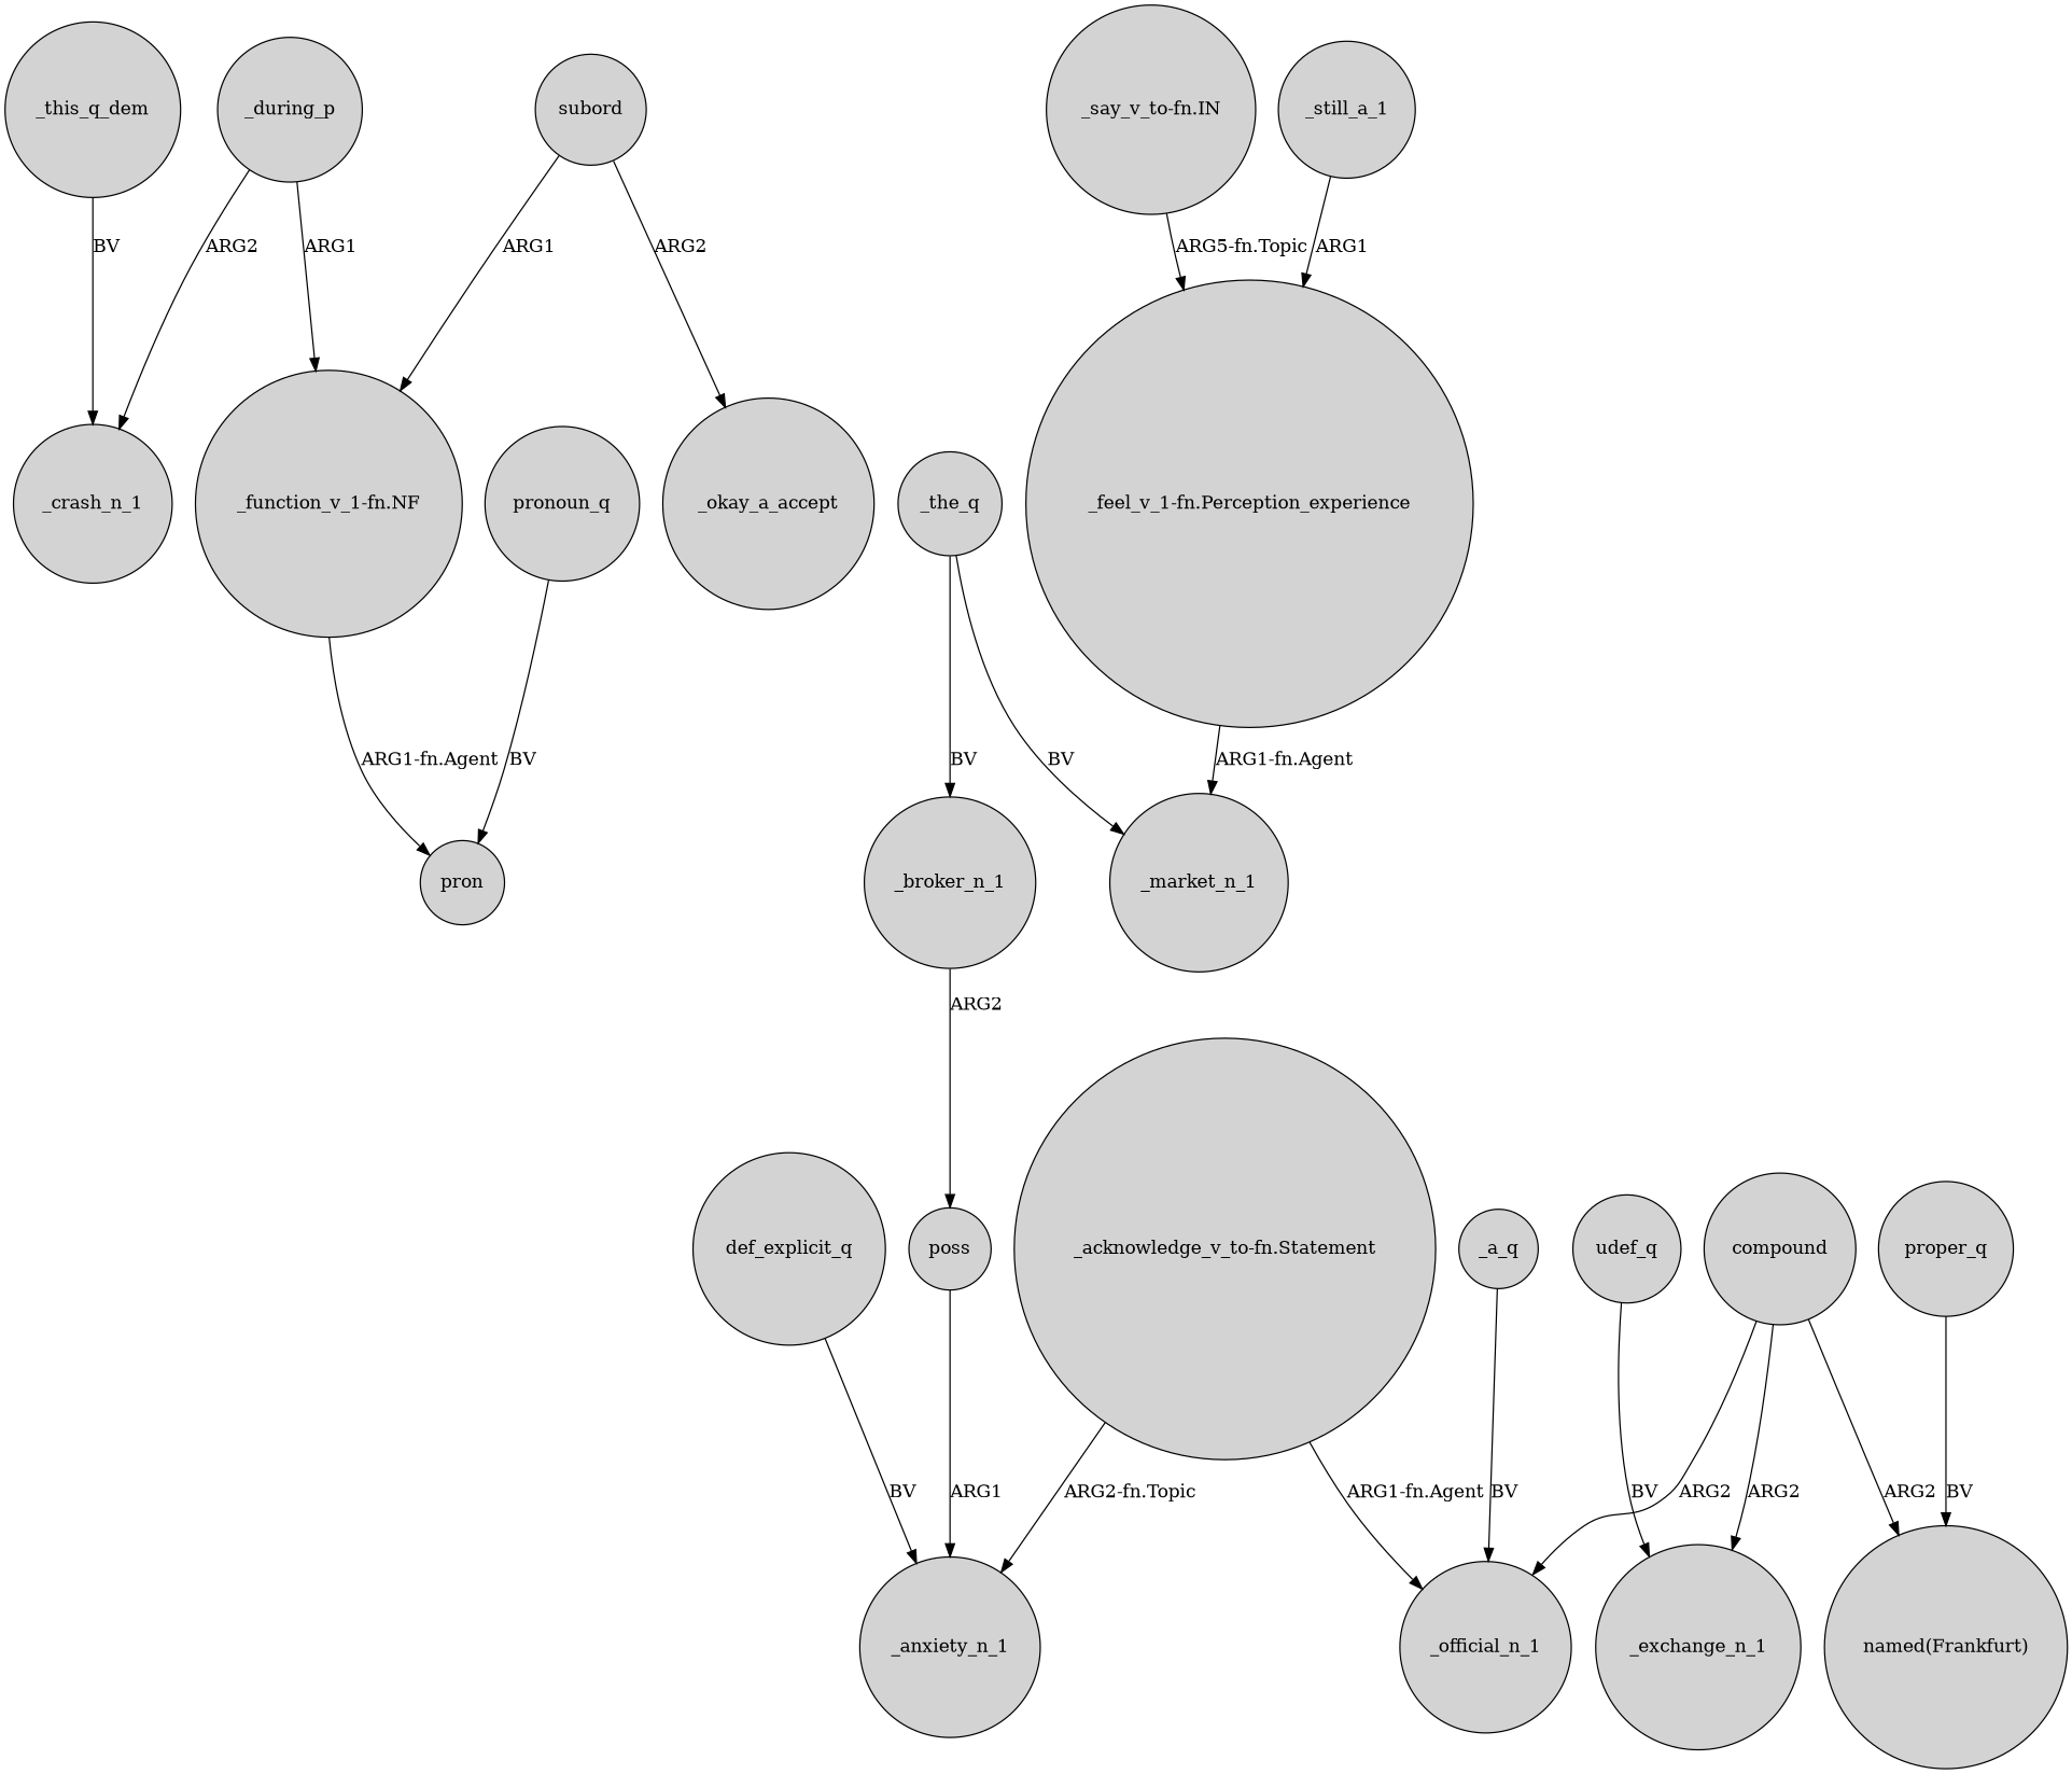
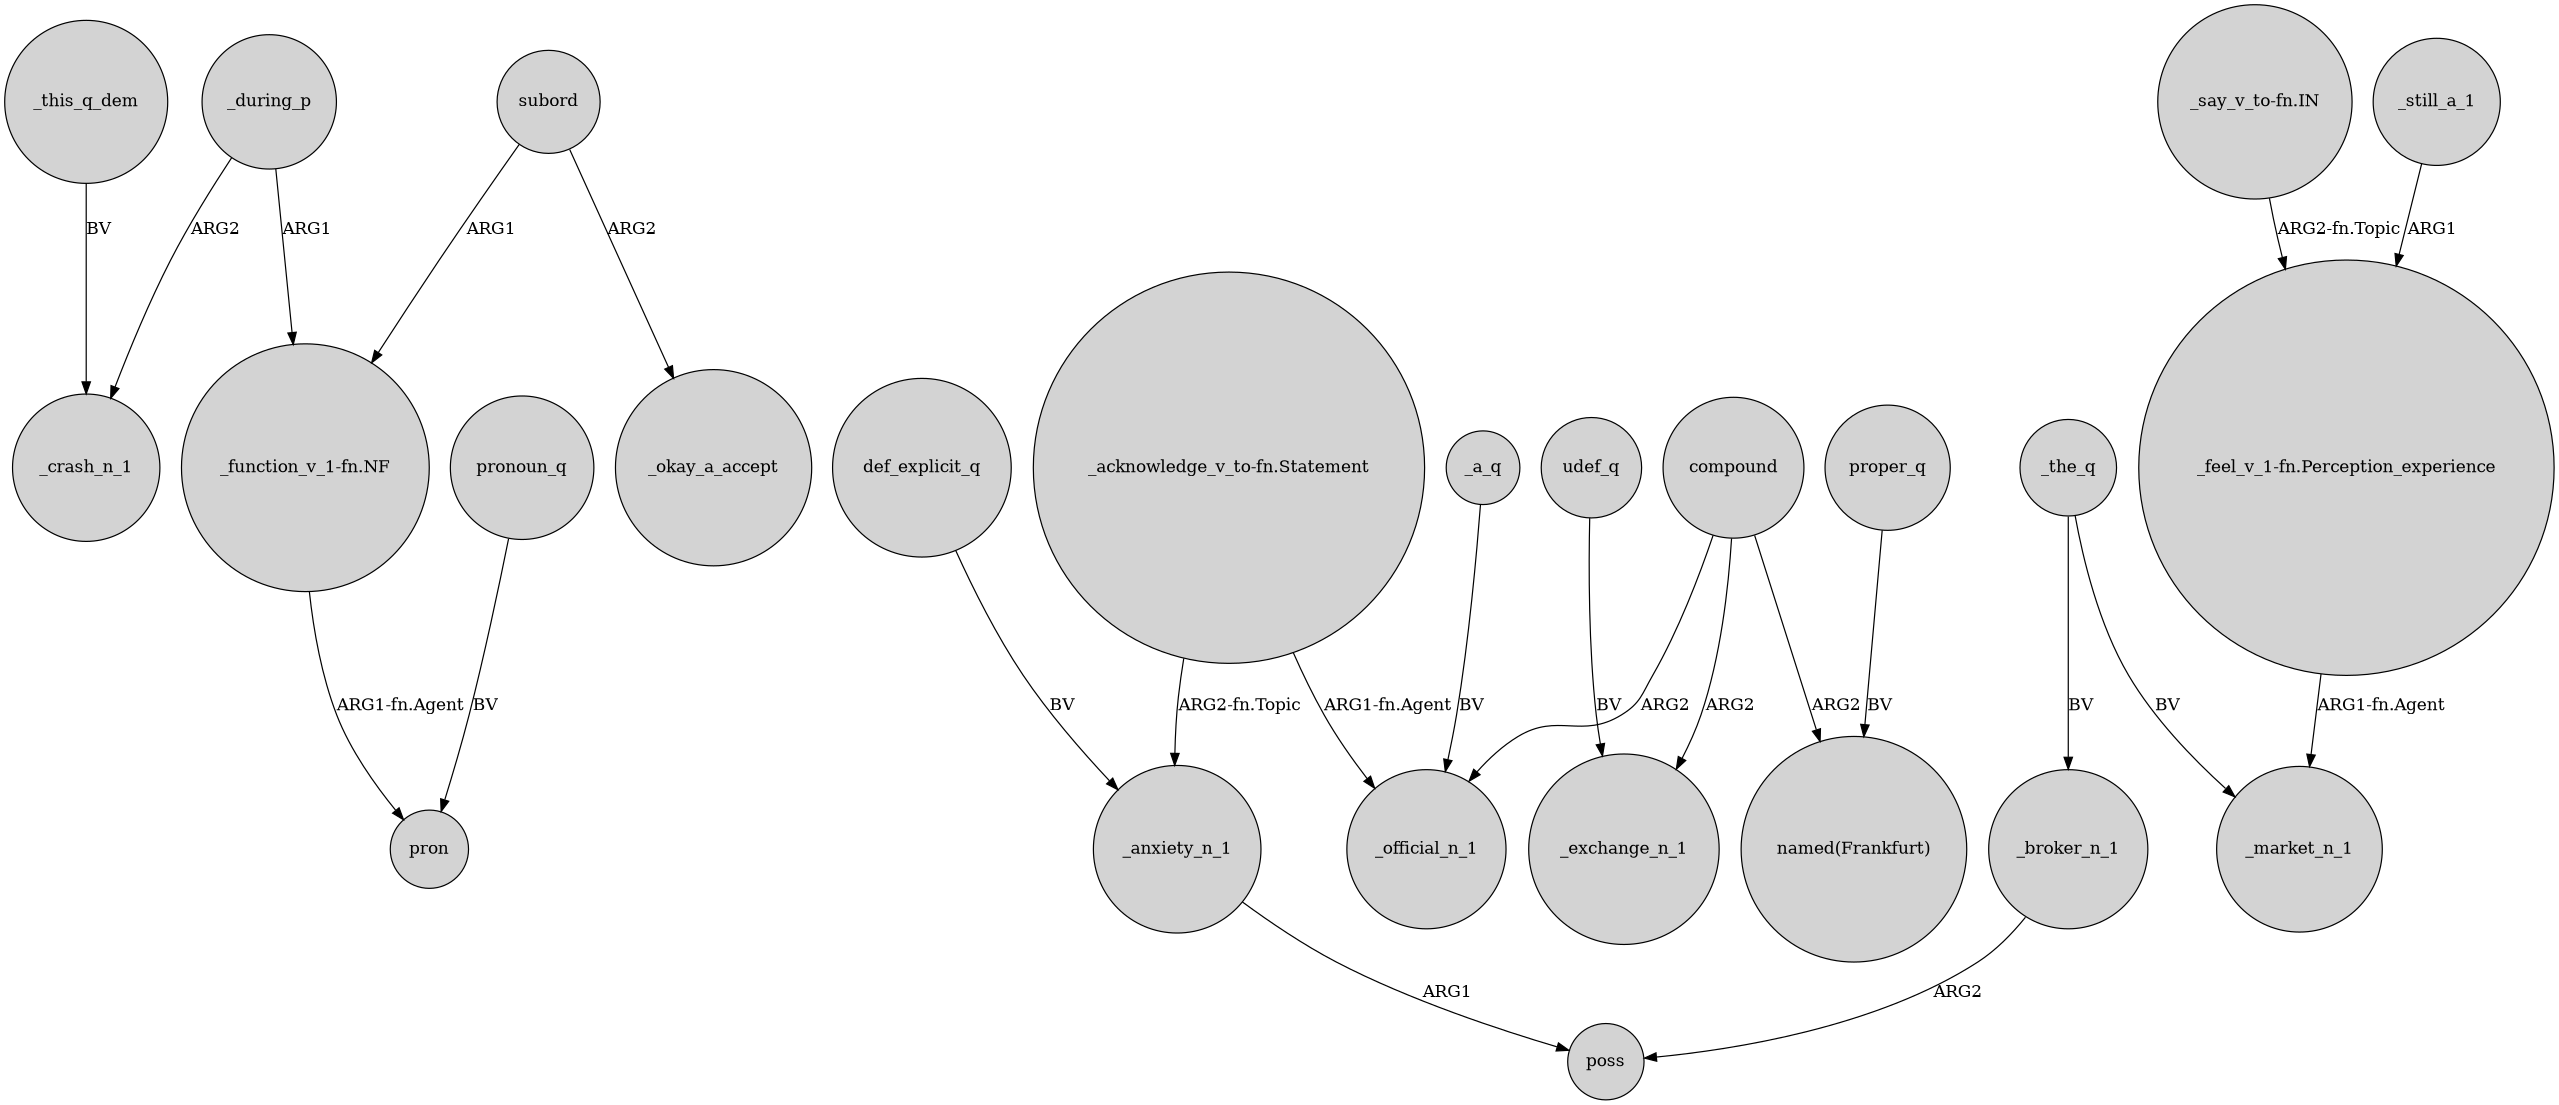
  digraph {
    node [shape=circle style=filled]
    _during_p
    "_function_v_1-fn.NF"
    _crash_n_1
    pron
    poss
    _anxiety_n_1
    _broker_n_1
    "_feel_v_1-fn.Perception_experience"
    _market_n_1
    subord
    _okay_a_accept
    "_say_v_to-fn.IN"
    def_explicit_q
    compound
    _official_n_1
    _exchange_n_1
    "named(Frankfurt)"
    proper_q
    pronoun_q
    "_acknowledge_v_to-fn.Statement"
    _a_q
    _this_q_dem
    udef_q
    _the_q
    _still_a_1
    _during_p -> "_function_v_1-fn.NF" [label=ARG1]
    _during_p -> _crash_n_1 [label=ARG2]
    "_function_v_1-fn.NF" -> pron [label="ARG1-fn.Agent"]
-   poss -> _anxiety_n_1 [label=ARG1]
+   _anxiety_n_1 -> poss [label=ARG1]
    _broker_n_1 -> poss [label=ARG2]
    "_feel_v_1-fn.Perception_experience" -> _market_n_1 [label="ARG1-fn.Agent"]
    subord -> "_function_v_1-fn.NF" [label=ARG1]
    subord -> _okay_a_accept [label=ARG2]
-   "_say_v_to-fn.IN" -> "_feel_v_1-fn.Perception_experience" [label="ARG5-fn.Topic"]
+   "_say_v_to-fn.IN" -> "_feel_v_1-fn.Perception_experience" [label="ARG2-fn.Topic"]
    def_explicit_q -> _anxiety_n_1 [label=BV]
    compound -> _official_n_1 [label=ARG2]
    compound -> _exchange_n_1 [label=ARG2]
    compound -> "named(Frankfurt)" [label=ARG2]
    proper_q -> "named(Frankfurt)" [label=BV]
    pronoun_q -> pron [label=BV]
    "_acknowledge_v_to-fn.Statement" -> _anxiety_n_1 [label="ARG2-fn.Topic"]
    "_acknowledge_v_to-fn.Statement" -> _official_n_1 [label="ARG1-fn.Agent"]
    _a_q -> _official_n_1 [label=BV]
    _this_q_dem -> _crash_n_1 [label=BV]
    udef_q -> _exchange_n_1 [label=BV]
    _the_q -> _broker_n_1 [label=BV]
    _the_q -> _market_n_1 [label=BV]
    _still_a_1 -> "_feel_v_1-fn.Perception_experience" [label=ARG1]
  }
